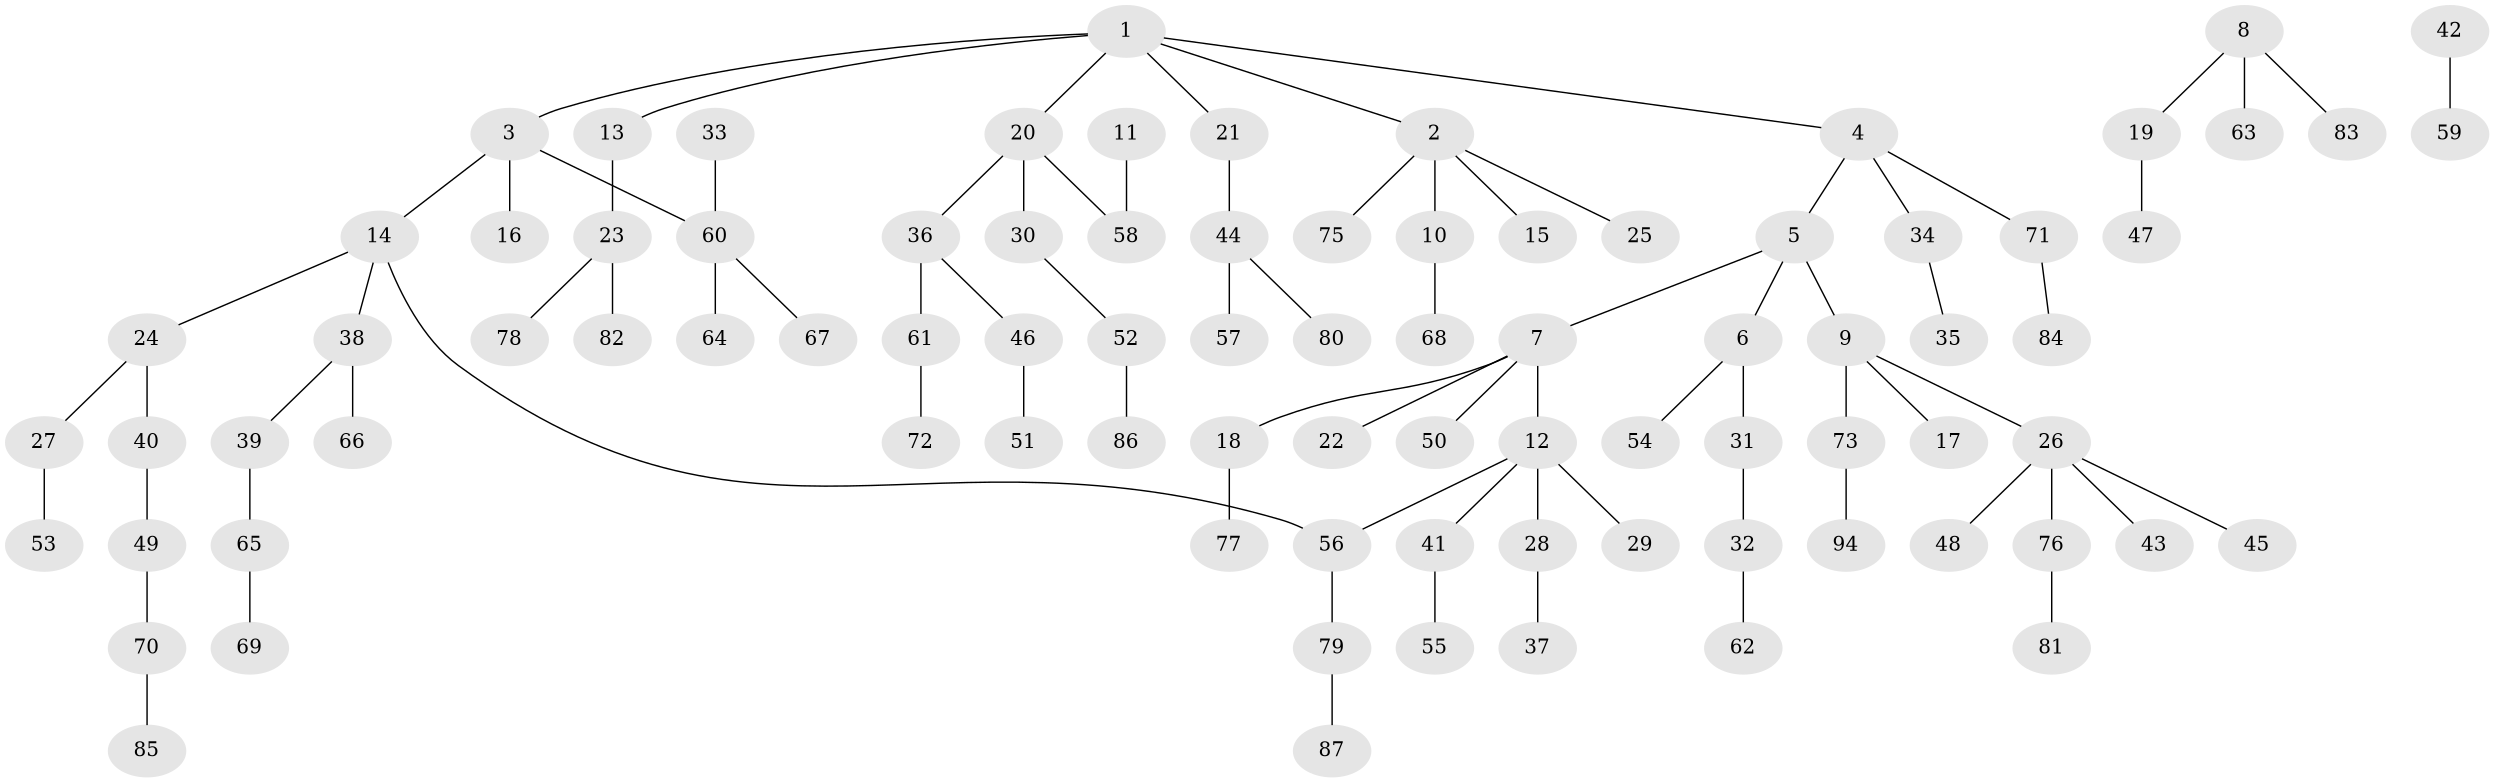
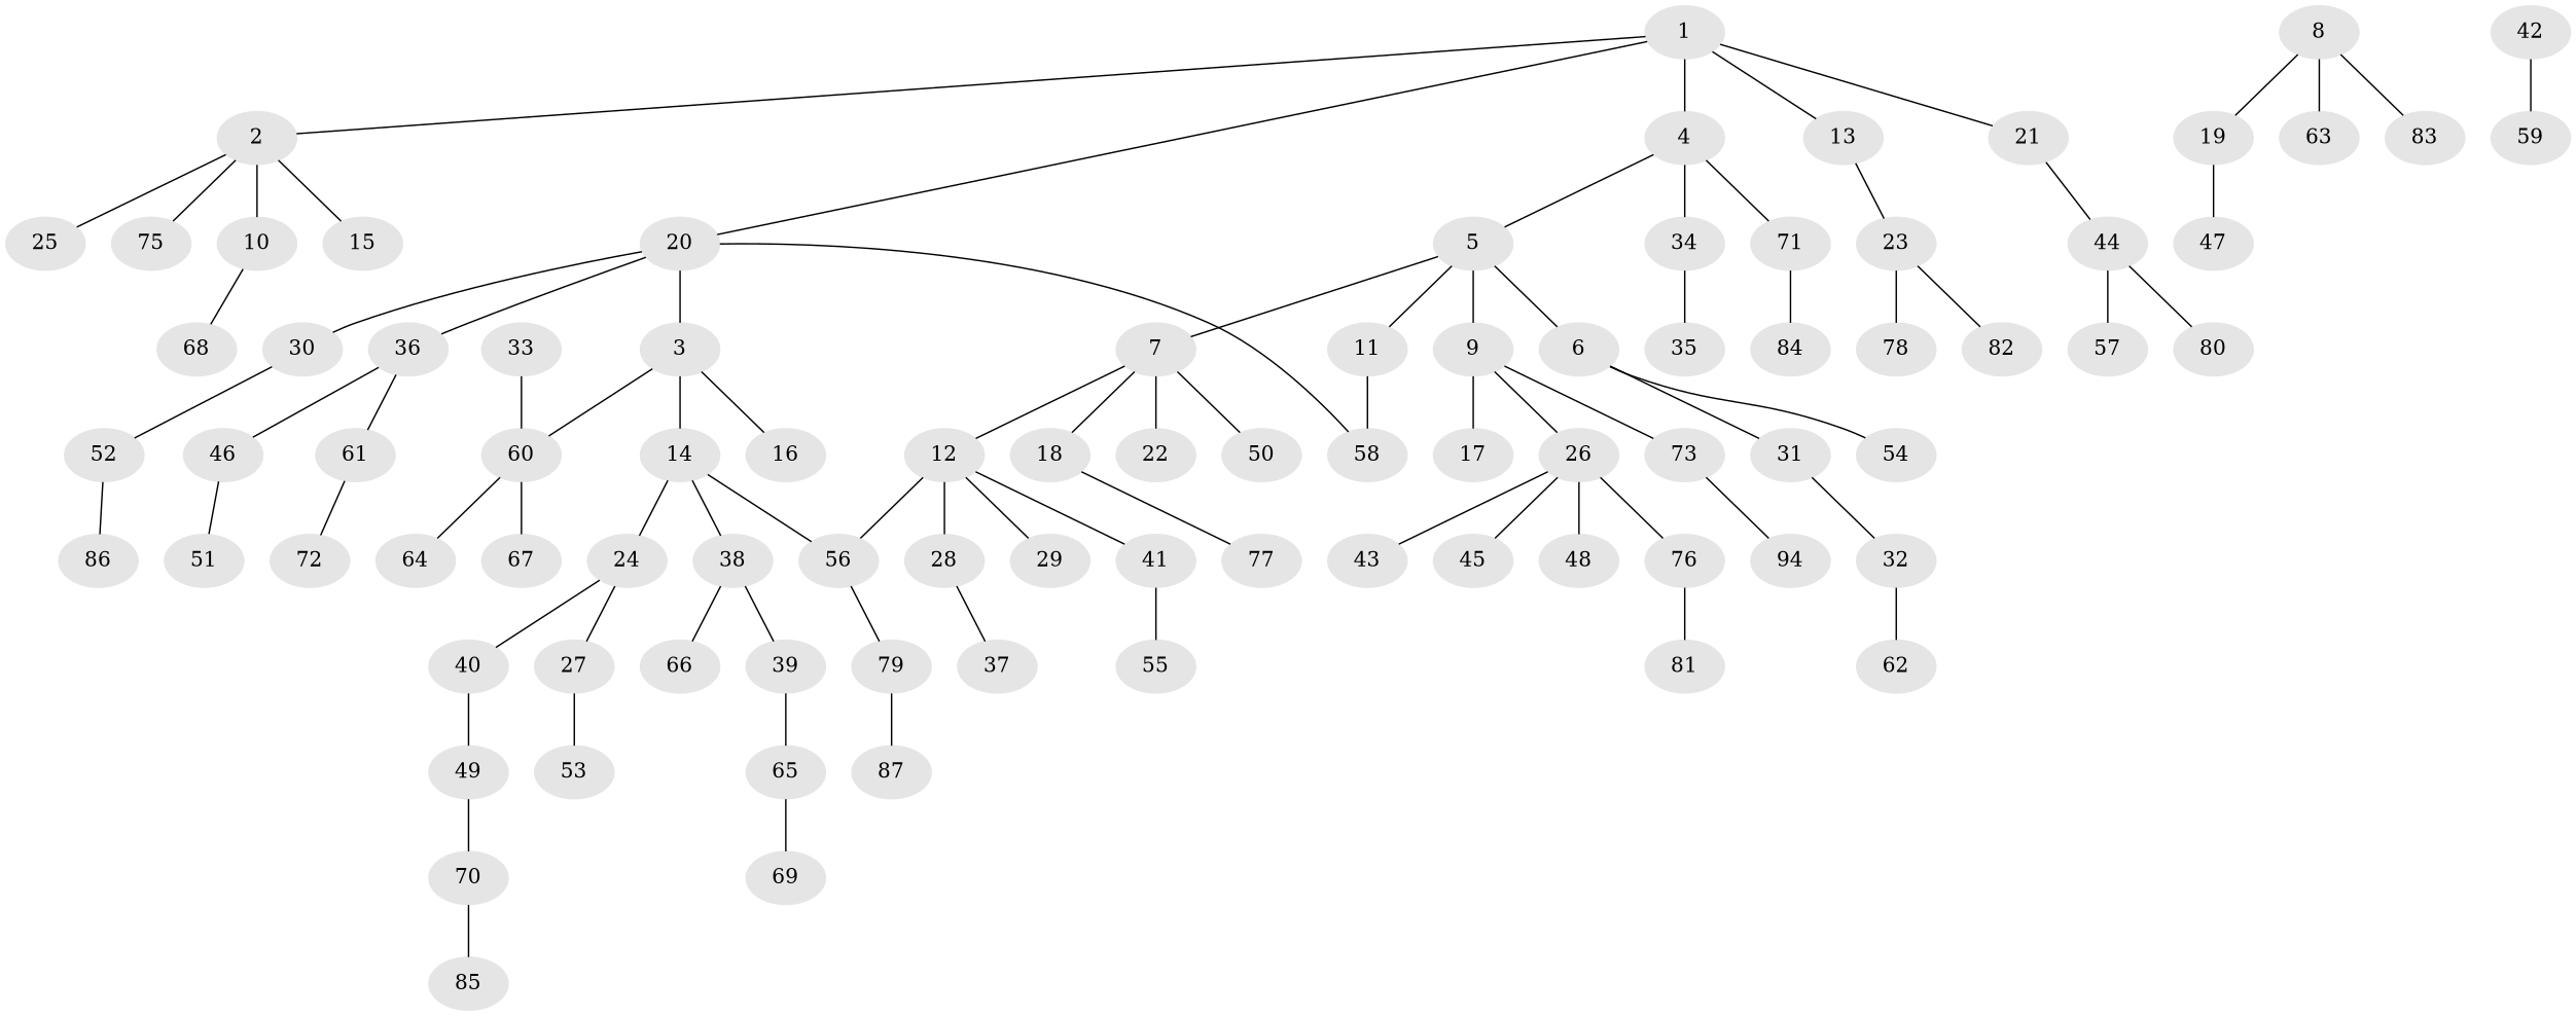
  graph {
    fontname="DejaVu Serif"
    node [color=gray90 fontname="DejaVu Serif" style=filled]
    edge [fontname="DejaVu Serif"]
    1
    2
    3
    4
    13
    20
    21
    10
    15
    25
    75
    14
    16
    60
    5
    34
    71
    23
    58
    30
    36
    44
    68
    56
    24
    38
    33
    6
    7
    9
    11
    35
    84
    31
    54
    12
    18
    22
    50
    17
    26
    73
    32
    8
    19
    63
    83
    28
    29
    41
    77
    42
    59
    47
    43
    45
    48
    76
    n59 [label=94]
    37
    55
    79
    78
    82
    27
    40
    39
    66
    52
    46
    61
    57
    80
    53
    49
    81
    86
    62
    64
    67
    51
    72
    65
    69
    70
    85
    87
    1 -- 2
-   1 -- 3
+   20 -- 3
    1 -- 4
    1 -- 13
    1 -- 20
    1 -- 21
    2 -- 10
    2 -- 15
    2 -- 25
    2 -- 75
    3 -- 14
    3 -- 16
    3 -- 60
    4 -- 5
    4 -- 34
    4 -- 71
    13 -- 23
    20 -- 58
    20 -- 30
    20 -- 36
    21 -- 44
    10 -- 68
    14 -- 56
    14 -- 24
    14 -- 38
    60 -- 64
    60 -- 67
    5 -- 6
    5 -- 7
    5 -- 9
+   5 -- 11
    34 -- 35
    71 -- 84
    23 -- 78
    23 -- 82
    30 -- 52
    36 -- 46
    36 -- 61
    44 -- 57
    44 -- 80
    56 -- 79
    24 -- 27
    24 -- 40
    38 -- 39
    38 -- 66
    33 -- 60
    6 -- 31
    6 -- 54
    7 -- 12
    7 -- 18
    7 -- 22
    7 -- 50
    9 -- 17
    9 -- 26
    9 -- 73
    11 -- 58
    31 -- 32
    12 -- 56
    12 -- 28
    12 -- 29
    12 -- 41
    18 -- 77
    26 -- 43
    26 -- 45
    26 -- 48
    26 -- 76
    73 -- n59
    32 -- 62
    8 -- 19
    8 -- 63
    8 -- 83
    19 -- 47
    28 -- 37
    41 -- 55
    42 -- 59
    76 -- 81
    79 -- 87
    27 -- 53
    40 -- 49
    39 -- 65
    52 -- 86
    46 -- 51
    61 -- 72
    49 -- 70
    65 -- 69
    70 -- 85
  }
